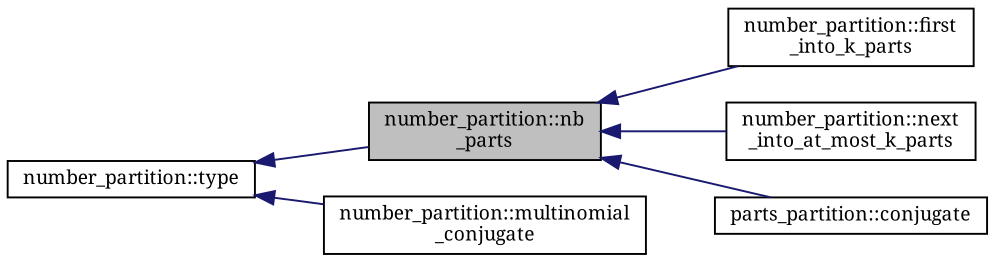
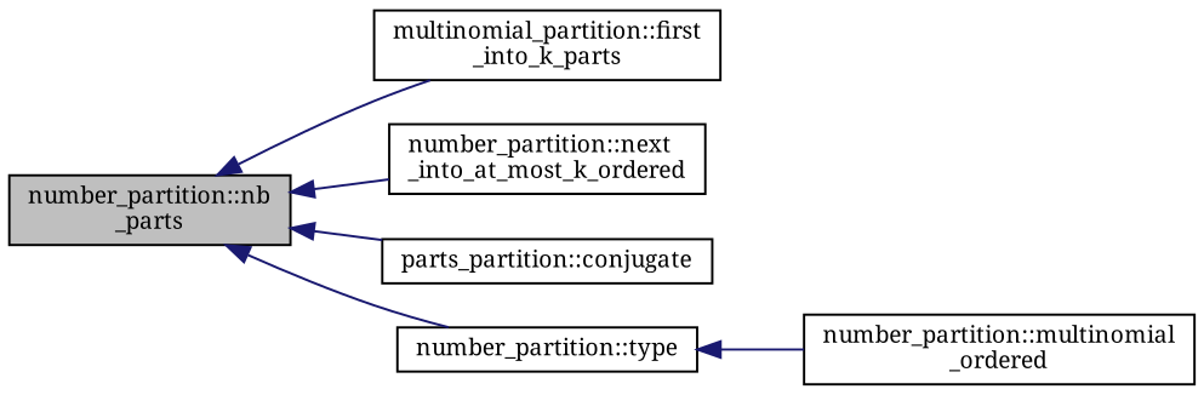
  digraph {
    fontname="Noto Serif"
    rankdir=LR
    node [color=black fillcolor=white fontname="Noto Serif" fontsize=10 shape=record style=filled]
    edge [color=midnightblue dir=back fontname="Noto Serif" fontsize=10 labelfontname=Helvetica labelfontsize=10 style=solid]
    n1 [fillcolor=grey75 fontcolor=black height=0.2 label="number_partition::nb\l_parts" width=0.4]
-   n2 [height=0.2 label="number_partition::first\l_into_k_parts" width=0.4]
-   n3 [height=0.2 label="number_partition::next\l_into_at_most_k_parts" width=0.4]
+   n2 [height=0.2 label="multinomial_partition::first\l_into_k_parts" width=0.4]
+   n3 [height=0.2 label="number_partition::next\l_into_at_most_k_ordered" width=0.4]
    n4 [height=0.2 label="parts_partition::conjugate" width=0.4]
    n5 [height=0.2 label="number_partition::type" width=0.4]
-   n6 [height=0.2 label="number_partition::multinomial\l_conjugate" width=0.4]
+   n6 [height=0.2 label="number_partition::multinomial\l_ordered" width=0.4]
    n1 -> n2
    n1 -> n3
    n1 -> n4
-   n5 -> n1
+   n1 -> n5
    n5 -> n6
  }
